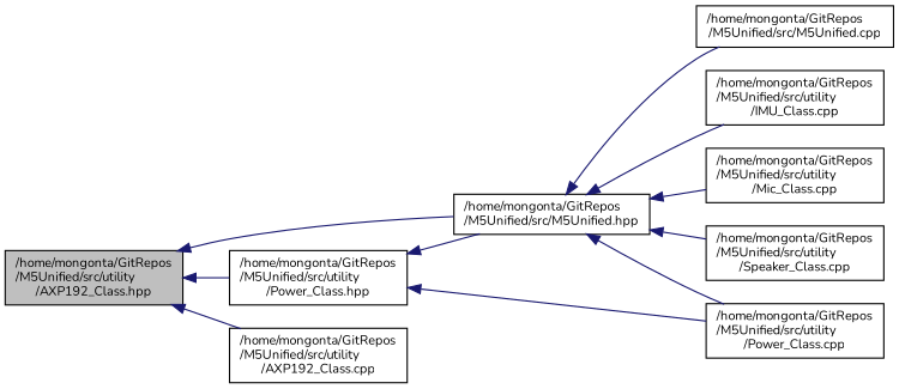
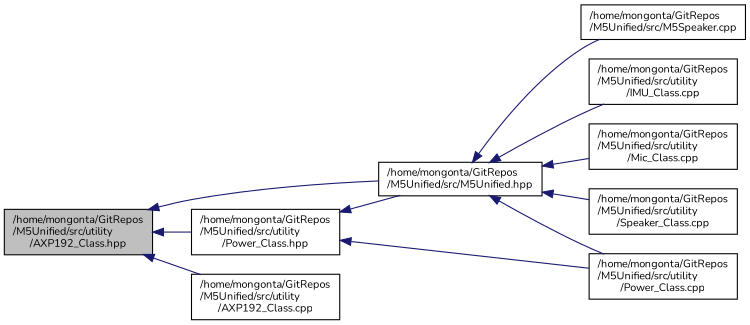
  digraph {
    rankdir=LR
    fontname=Nunito
    node [color=black fillcolor=white fontname=Nunito fontsize=10 shape=record style=filled]
    edge [color=midnightblue dir=back fontname=Nunito fontsize=10 labelfontname=Helvetica labelfontsize=10 style=solid]
    n1 [fillcolor=grey75 fontcolor=black height=0.2 label="/home/mongonta/GitRepos\l/M5Unified/src/utility\l/AXP192_Class.hpp" width=0.4]
    n2 [height=0.2 label="/home/mongonta/GitRepos\l/M5Unified/src/M5Unified.hpp" width=0.4]
    n3 [height=0.2 label="/home/mongonta/GitRepos\l/M5Unified/src/utility\l/Power_Class.hpp" width=0.4]
    n4 [height=0.2 label="/home/mongonta/GitRepos\l/M5Unified/src/utility\l/AXP192_Class.cpp" width=0.4]
-   n5 [height=0.2 label="/home/mongonta/GitRepos\l/M5Unified/src/M5Unified.cpp" width=0.4]
+   n5 [height=0.2 label="/home/mongonta/GitRepos\l/M5Unified/src/M5Speaker.cpp" width=0.4]
    n6 [height=0.2 label="/home/mongonta/GitRepos\l/M5Unified/src/utility\l/IMU_Class.cpp" width=0.4]
    n7 [height=0.2 label="/home/mongonta/GitRepos\l/M5Unified/src/utility\l/Mic_Class.cpp" width=0.4]
    n8 [height=0.2 label="/home/mongonta/GitRepos\l/M5Unified/src/utility\l/Power_Class.cpp" width=0.4]
    n9 [height=0.2 label="/home/mongonta/GitRepos\l/M5Unified/src/utility\l/Speaker_Class.cpp" width=0.4]
    n1 -> n2
    n1 -> n3
    n1 -> n4
    n2 -> n5
    n2 -> n6
    n2 -> n7
    n2 -> n8
    n2 -> n9
    n3 -> n2
    n3 -> n8
  }
